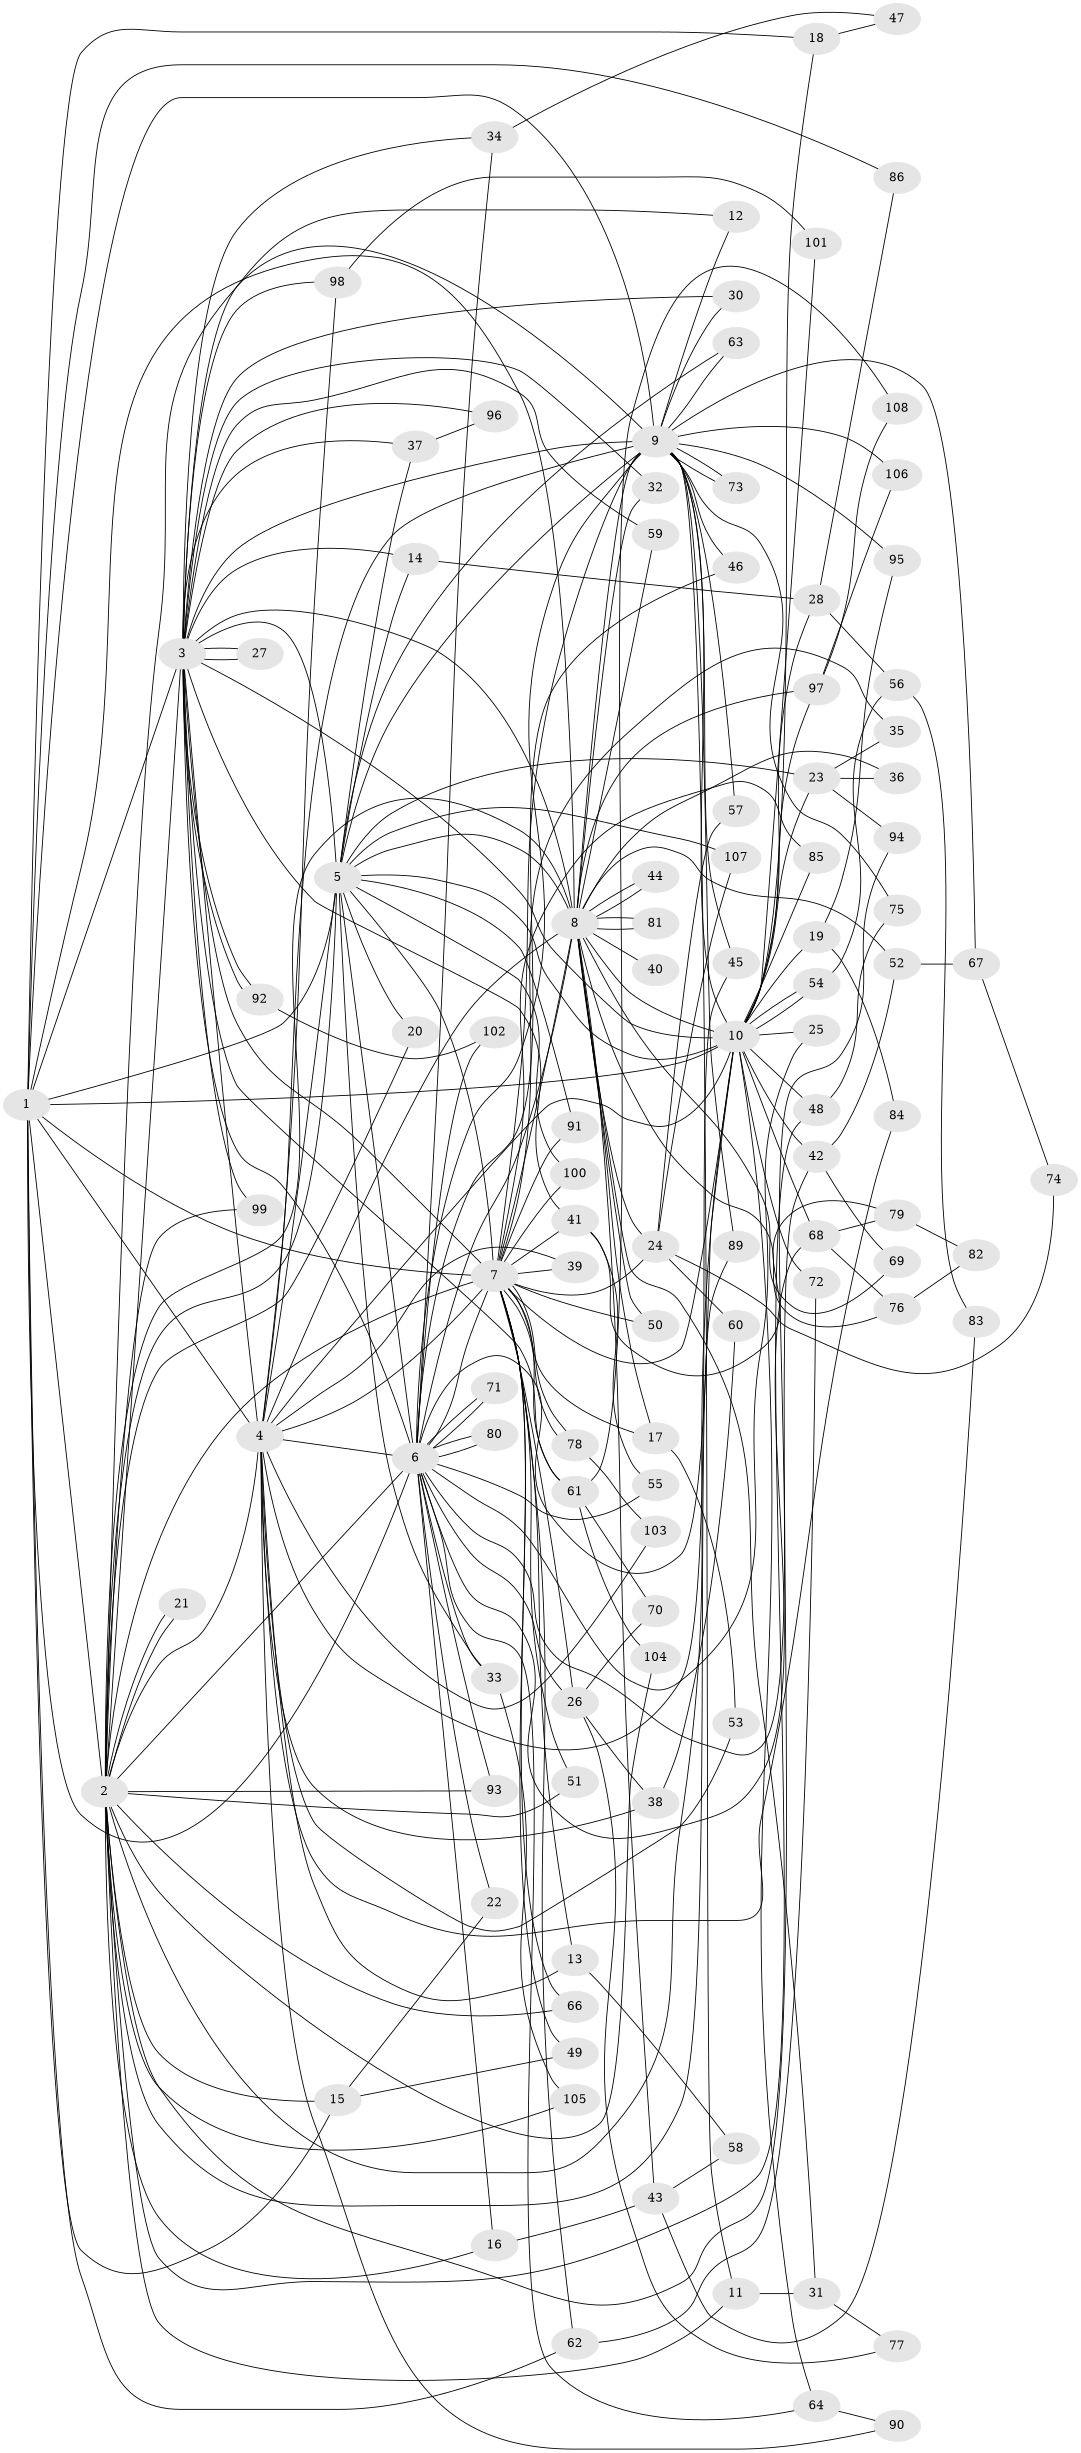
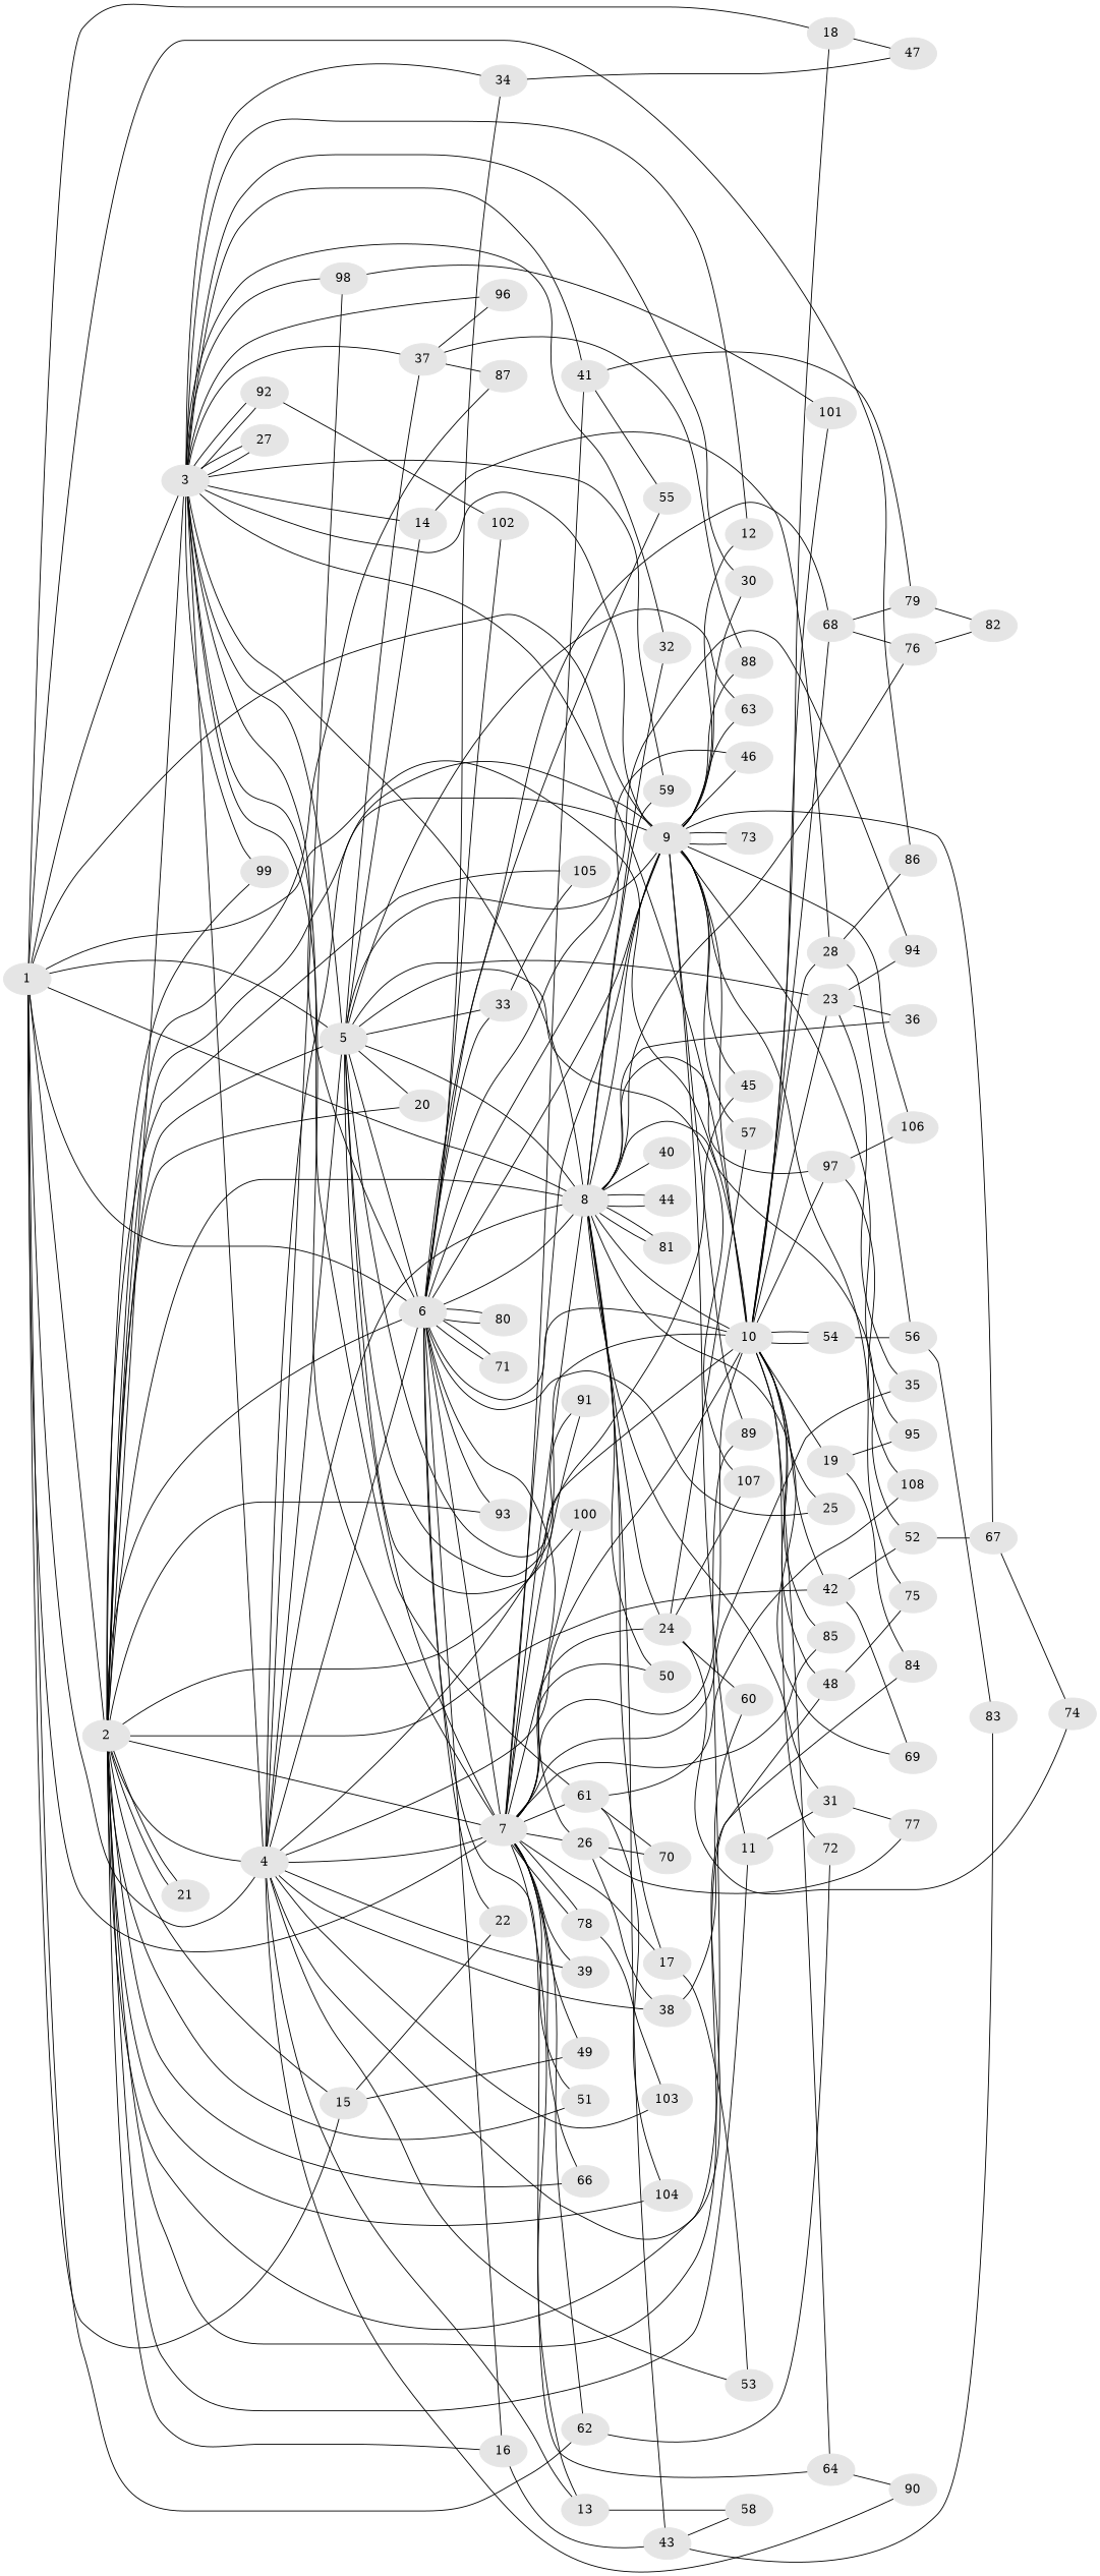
  graph {
    rankdir=LR
    node [color=gray90 style=filled]
    1
    2
    3
    4
    5
    6
    7
    8
    9
    10
    15
    18
    62
    86
    11
    16
    20
    21
    42
    48
    51
    66
+   87
    89
    93
    99
    104
    105
    12
    14
    27
    30
    32
    34
    37
    41
    59
    61
    92
    96
    98
    13
    38
    39
    45
    53
    84
    90
    103
    23
    33
    63
    91
    100
    107
    22
    25
    26
    46
    55
    64
    68
    71
    80
    94
    102
    17
    24
    35
    49
    50
    78
    85
    31
    36
    40
    43
    44
    52
    69
    76
    81
    97
    57
    67
    73
    75
+   88
    95
    106
    19
    28
    54
    72
    101
    47
    79
    70
    108
    58
    60
    77
    74
    83
    82
    56
    1 -- 2
    1 -- 3
    1 -- 4
    1 -- 5
    1 -- 6
    1 -- 7
    1 -- 8
    1 -- 9
    1 -- 10
    1 -- 15
    1 -- 18
    1 -- 62
    1 -- 86
    2 -- 3
    2 -- 4
    2 -- 5
    2 -- 6
    2 -- 7
    2 -- 8
    2 -- 9
    2 -- 10
    2 -- 15
    2 -- 11
    2 -- 16
    2 -- 20
    2 -- 21
    2 -- 21
    2 -- 42
    2 -- 48
    2 -- 51
    2 -- 66
+   2 -- 87
    2 -- 89
    2 -- 93
    2 -- 99
    2 -- 104
    2 -- 105
    3 -- 4
    3 -- 5
    3 -- 6
    3 -- 7
    3 -- 8
    3 -- 9
    3 -- 10
    3 -- 99
    3 -- 12
    3 -- 14
    3 -- 27
    3 -- 27
    3 -- 30
    3 -- 32
    3 -- 34
    3 -- 37
    3 -- 41
    3 -- 59
    3 -- 61
    3 -- 92
    3 -- 92
    3 -- 96
    3 -- 98
    4 -- 5
    4 -- 6
    4 -- 7
    4 -- 8
    4 -- 9
    4 -- 10
    4 -- 98
    4 -- 13
    4 -- 38
    4 -- 39
    4 -- 45
    4 -- 53
    4 -- 84
    4 -- 90
    4 -- 103
    5 -- 6
    5 -- 7
    5 -- 8
    5 -- 9
    5 -- 10
    5 -- 20
    5 -- 14
    5 -- 37
    5 -- 23
    5 -- 33
    5 -- 63
    5 -- 91
    5 -- 100
    5 -- 107
    6 -- 7
    6 -- 8
    6 -- 9
    6 -- 10
    6 -- 16
    6 -- 93
    6 -- 34
    6 -- 33
    6 -- 22
    6 -- 25
    6 -- 26
    6 -- 46
    6 -- 55
    6 -- 64
    6 -- 68
    6 -- 71
    6 -- 71
    6 -- 80
    6 -- 80
    6 -- 94
    6 -- 102
    7 -- 8
    7 -- 9
    7 -- 10
    7 -- 62
    7 -- 51
    7 -- 66
    7 -- 41
    7 -- 61
    7 -- 13
    7 -- 39
    7 -- 91
    7 -- 100
    7 -- 26
    7 -- 17
    7 -- 24
    7 -- 35
    7 -- 49
    7 -- 50
    7 -- 78
    7 -- 78
    7 -- 85
    8 -- 9
    8 -- 10
    8 -- 32
    8 -- 59
    8 -- 17
    8 -- 24
    8 -- 50
    8 -- 31
    8 -- 36
    8 -- 40
    8 -- 43
    8 -- 44
    8 -- 44
    8 -- 52
    8 -- 69
    8 -- 76
    8 -- 81
    8 -- 81
    8 -- 97
    9 -- 10
    9 -- 11
    9 -- 89
    9 -- 12
    9 -- 30
    9 -- 45
    9 -- 63
    9 -- 46
    9 -- 57
    9 -- 67
    9 -- 73
    9 -- 73
    9 -- 75
+   9 -- 88
    9 -- 95
    9 -- 106
    10 -- 18
    10 -- 42
    10 -- 48
    10 -- 23
    10 -- 25
    10 -- 64
    10 -- 68
    10 -- 85
    10 -- 97
    10 -- 19
    10 -- 28
    10 -- 54
    10 -- 54
    10 -- 72
    10 -- 101
    15 -- 22
    15 -- 49
    18 -- 47
    62 -- 72
    11 -- 31
    16 -- 43
    42 -- 52
    42 -- 69
    48 -- 75
    14 -- 28
    34 -- 47
+   37 -- 87
    37 -- 96
+   37 -- 88
    41 -- 55
    41 -- 79
    61 -- 104
    61 -- 70
    61 -- 108
    92 -- 102
    98 -- 101
    13 -- 58
    38 -- 60
    23 -- 94
    23 -- 35
    23 -- 36
    33 -- 105
    26 -- 38
    26 -- 70
    26 -- 77
    64 -- 90
    68 -- 76
    68 -- 79
    17 -- 53
    24 -- 107
    24 -- 57
    24 -- 60
    24 -- 74
    78 -- 103
    31 -- 77
    43 -- 58
    43 -- 83
    52 -- 67
    76 -- 82
    97 -- 106
    97 -- 108
    67 -- 74
    19 -- 84
    19 -- 95
    28 -- 86
    28 -- 56
    54 -- 56
    79 -- 82
    56 -- 83
  }
